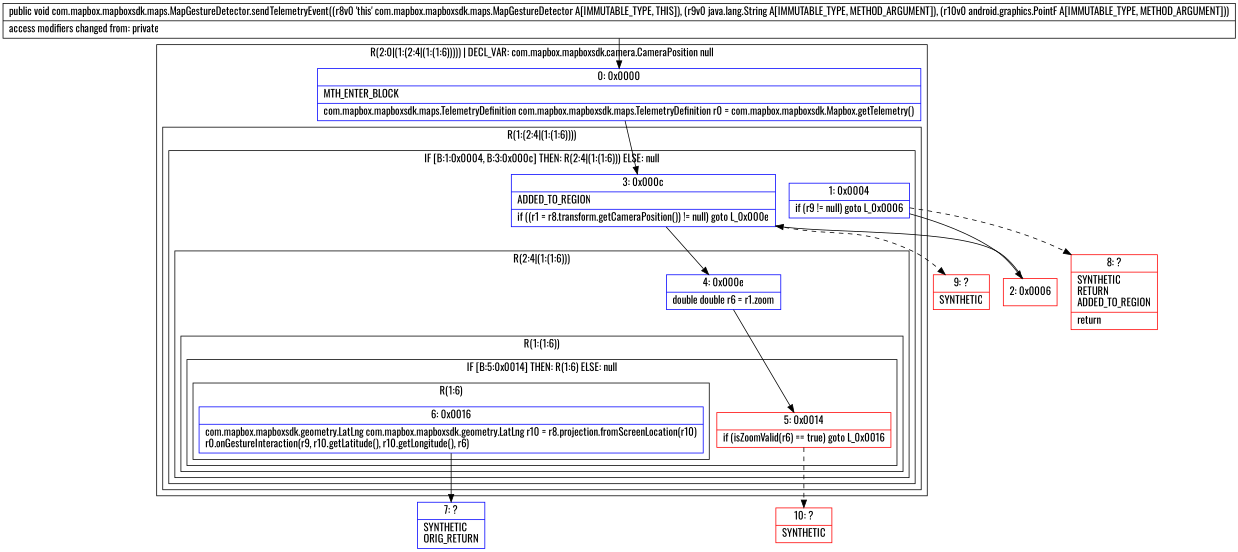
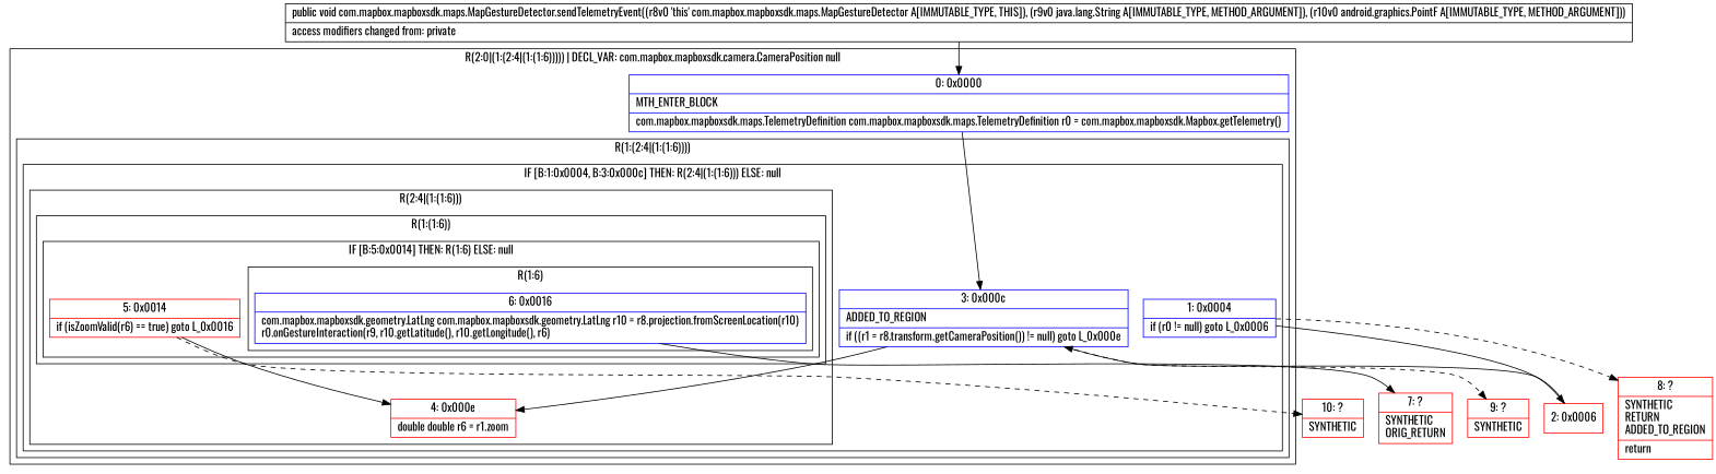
  digraph {
    fontname=Oswald
    node [color=red fontname=Oswald shape=record]
    edge [fontname=Oswald]
    n1 [color=blue label="{6\:\ 0x0016|com.mapbox.mapboxsdk.geometry.LatLng com.mapbox.mapboxsdk.geometry.LatLng r10 = r8.projection.fromScreenLocation(r10)\lr0.onGestureInteraction(r9, r10.getLatitude(), r10.getLongitude(), r6)\l}"]
    n2 [label="{5\:\ 0x0014|if (isZoomValid(r6) == true) goto L_0x0016\l}"]
-   n3 [color=blue label="{4\:\ 0x000e|double double r6 = r1.zoom\l}"]
-   n4 [color=blue label="{1\:\ 0x0004|if (r9 != null) goto L_0x0006\l}"]
+   n3 [label="{4\:\ 0x000e|double double r6 = r1.zoom\l}"]
+   n4 [color=blue label="{1\:\ 0x0004|if (r0 != null) goto L_0x0006\l}"]
    n5 [color=blue label="{3\:\ 0x000c|ADDED_TO_REGION\l|if ((r1 = r8.transform.getCameraPosition()) != null) goto L_0x000e\l}"]
    n6 [color=blue label="{0\:\ 0x0000|MTH_ENTER_BLOCK\l|com.mapbox.mapboxsdk.maps.TelemetryDefinition com.mapbox.mapboxsdk.maps.TelemetryDefinition r0 = com.mapbox.mapboxsdk.Mapbox.getTelemetry()\l}"]
-   n7 [color=blue label="{7\:\ ?|SYNTHETIC\lORIG_RETURN\l}"]
+   n7 [label="{7\:\ ?|SYNTHETIC\lORIG_RETURN\l}"]
    n8 [label="{10\:\ ?|SYNTHETIC\l}"]
    n9 [label="{2\:\ 0x0006}"]
    n10 [label="{8\:\ ?|SYNTHETIC\lRETURN\lADDED_TO_REGION\l|return\l}"]
    n11 [label="{9\:\ ?|SYNTHETIC\l}"]
    n12 [label="{public void com.mapbox.mapboxsdk.maps.MapGestureDetector.sendTelemetryEvent((r8v0 'this' com.mapbox.mapboxsdk.maps.MapGestureDetector A[IMMUTABLE_TYPE, THIS]), (r9v0 java.lang.String A[IMMUTABLE_TYPE, METHOD_ARGUMENT]), (r10v0 android.graphics.PointF A[IMMUTABLE_TYPE, METHOD_ARGUMENT]))  | access modifiers changed from: private\l}" color=""]
    subgraph cluster_1 {
      label="R(2:0|(1:(2:4|(1:(1:6))))) | DECL_VAR: com.mapbox.mapboxsdk.camera.CameraPosition null\l"
      n6
      subgraph cluster_2 {
        label="R(1:(2:4|(1:(1:6))))"
        subgraph cluster_3 {
          label="IF [B:1:0x0004, B:3:0x000c] THEN: R(2:4|(1:(1:6))) ELSE: null"
          n4
          n5
          subgraph cluster_4 {
            label="R(2:4|(1:(1:6)))"
            n3
            subgraph cluster_5 {
              label="R(1:(1:6))"
              subgraph cluster_6 {
                label="IF [B:5:0x0014] THEN: R(1:6) ELSE: null"
                n2
                subgraph cluster_7 {
                  label="R(1:6)"
                  n1
                }
              }
            }
          }
        }
      }
    }
    n1 -> n7
    n2 -> n8 [style=dashed]
-   n3 -> n2
+   n2 -> n3
    n4 -> n9
    n4 -> n10 [style=dashed]
    n5 -> n3
    n5 -> n11 [style=dashed]
    n6 -> n5
    n9 -> n5
    n12 -> n6
  }
